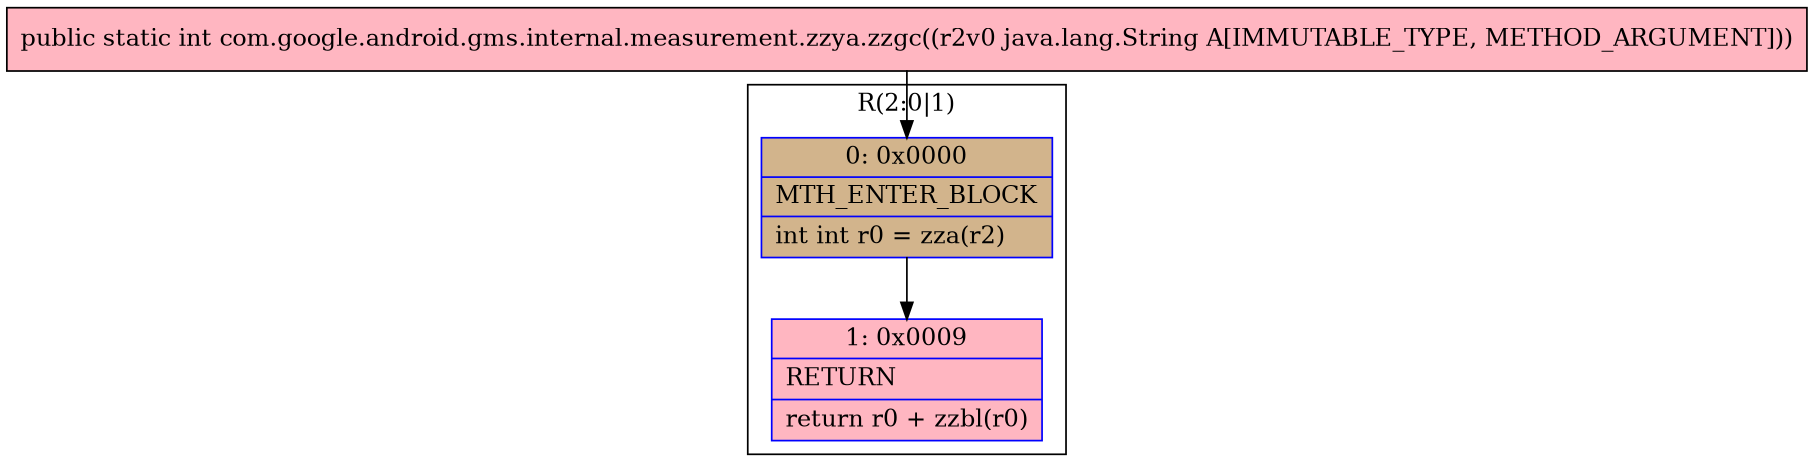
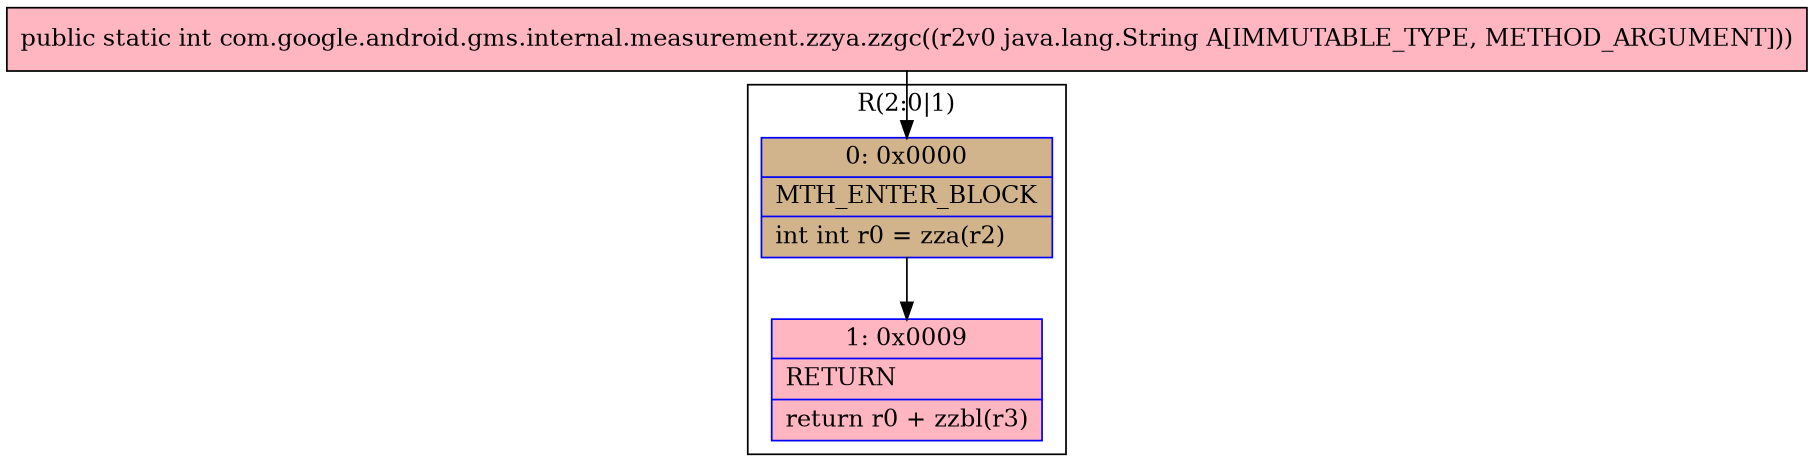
  digraph {
    node [color=blue shape=record style=filled fillcolor=lightpink]
    n1 [label="{0\:\ 0x0000|MTH_ENTER_BLOCK\l|int int r0 = zza(r2)\l}" fillcolor=tan]
-   n2 [label="{1\:\ 0x0009|RETURN\l|return r0 + zzbl(r0)\l}"]
+   n2 [label="{1\:\ 0x0009|RETURN\l|return r0 + zzbl(r3)\l}"]
    n3 [label="{public static int com.google.android.gms.internal.measurement.zzya.zzgc((r2v0 java.lang.String A[IMMUTABLE_TYPE, METHOD_ARGUMENT])) }" color=""]
    subgraph cluster_1 {
      label="R(2:0|1)"
      n1
      n2
    }
    n1 -> n2
    n3 -> n1
  }
